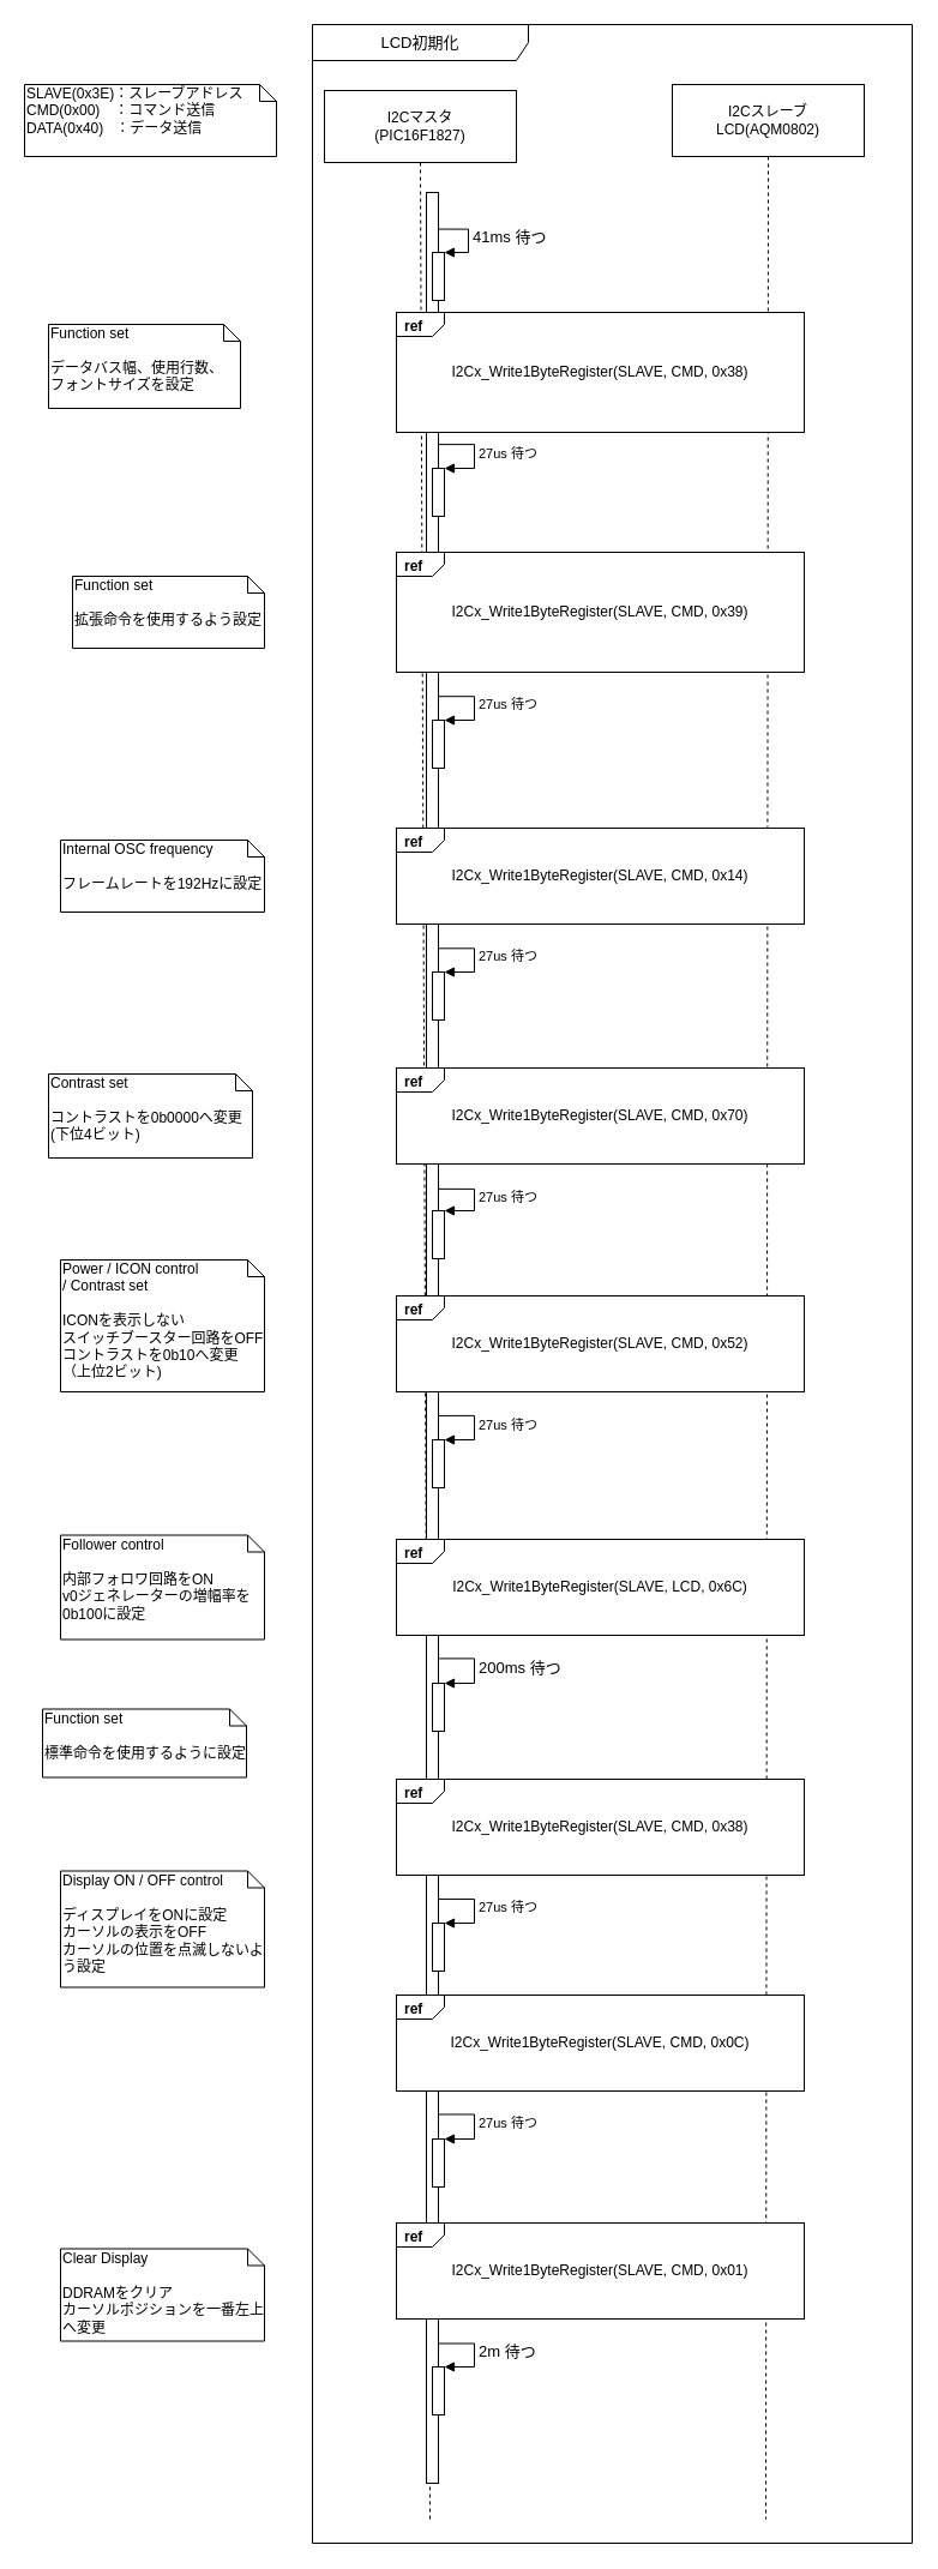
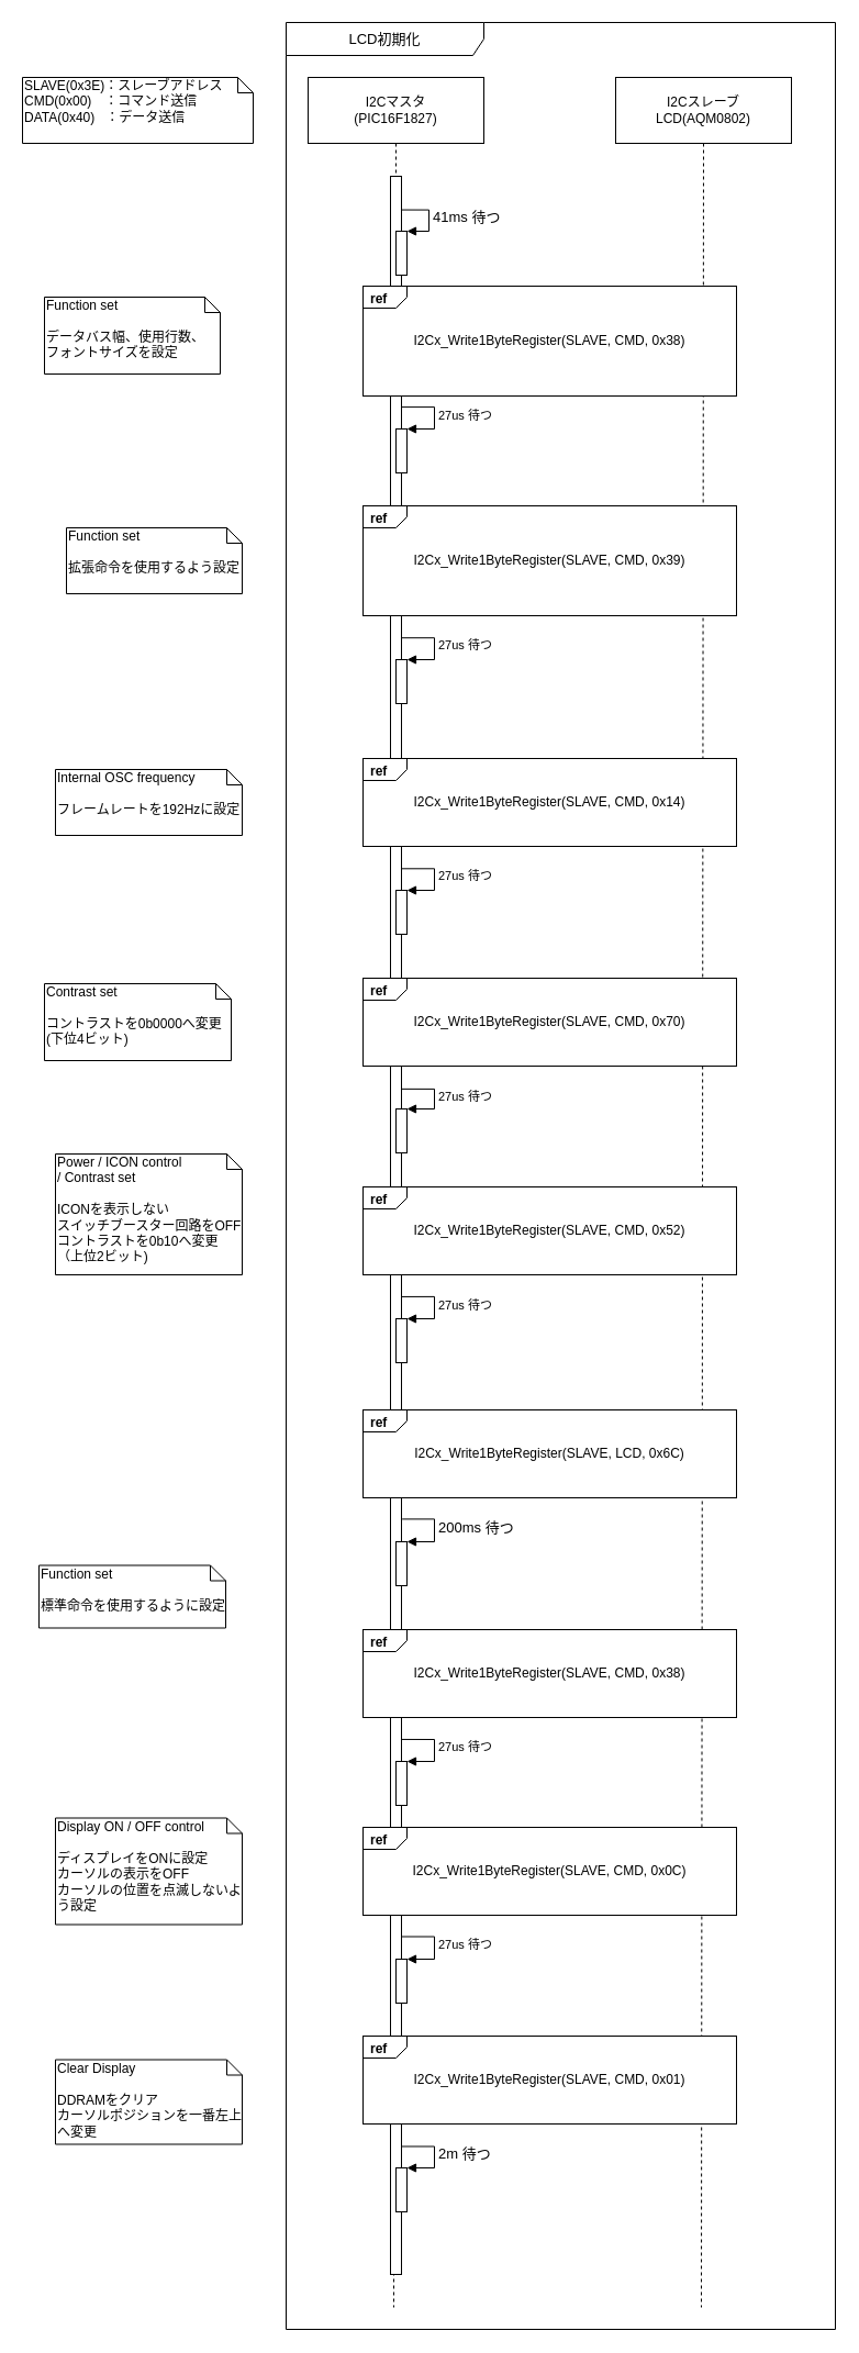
  <mxCell id="0" />
  <mxCell id="1" parent="0" />
  <mxCell id="2" value="LCD初期化" style="shape=umlFrame;whiteSpace=wrap;html=1;fontSize=13;width=180;height=30;" vertex="1" parent="1"><mxGeometry x="260" y="20" width="500" height="2100" as="geometry" /></mxCell>
- <mxCell id="3" value="I2Cマスタ&lt;br&gt;(PIC16F1827)" style="shape=rect;html=1;whiteSpace=wrap;align=center;" parent="1" vertex="1"><mxGeometry x="270" y="75" width="160" height="60" as="geometry" /></mxCell>
+ <mxCell id="3" value="I2Cマスタ&lt;br&gt;(PIC16F1827)" style="shape=rect;html=1;whiteSpace=wrap;align=center;" parent="1" vertex="1"><mxGeometry x="280" y="70" width="160" height="60" as="geometry" /></mxCell>
  <mxCell id="4" value="" style="edgeStyle=none;html=1;dashed=1;endArrow=none;align=center;verticalAlign=bottom;exitX=0.5;exitY=1;" parent="1" source="3" edge="1"><mxGeometry x="1" relative="1" as="geometry"><mxPoint x="358" y="2100" as="targetPoint" /></mxGeometry></mxCell>
  <mxCell id="5" value="I2Cスレーブ&lt;br&gt;LCD(AQM0802)" style="shape=rect;html=1;whiteSpace=wrap;align=center;" parent="1" vertex="1"><mxGeometry x="560" y="70" width="160" height="60" as="geometry" /></mxCell>
  <mxCell id="6" value="" style="edgeStyle=none;html=1;dashed=1;endArrow=none;align=center;verticalAlign=bottom;exitX=0.5;exitY=1;" parent="1" source="5" edge="1"><mxGeometry x="1" relative="1" as="geometry"><mxPoint x="638" y="2100" as="targetPoint" /><mxPoint x="640" y="130" as="sourcePoint" /></mxGeometry></mxCell>
  <mxCell id="7" value="" style="html=1;points=[];perimeter=orthogonalPerimeter;" parent="1" vertex="1"><mxGeometry x="355" y="160" width="10" height="1910" as="geometry" /></mxCell>
  <mxCell id="8" value="I2Cx_Write1ByteRegister(SLAVE, CMD, 0x38)" style="html=1;shape=mxgraph.sysml.package;labelX=40;whiteSpace=wrap;align=center;" parent="1" vertex="1"><mxGeometry x="330" y="260" width="340" height="100" as="geometry" /></mxCell>
  <mxCell id="9" value="ref" style="html=1;align=left;verticalAlign=top;labelPosition=left;verticalLabelPosition=top;labelBackgroundColor=none;spacingLeft=5;spacingTop=-2;fontStyle=1;" parent="8" connectable="0" vertex="1"><mxGeometry as="geometry" /></mxCell>
  <mxCell id="10" value="" style="html=1;points=[];perimeter=orthogonalPerimeter;" parent="1" vertex="1"><mxGeometry x="360" y="390" width="10" height="40" as="geometry" /></mxCell>
  <mxCell id="11" value="27us 待つ" style="edgeStyle=orthogonalEdgeStyle;html=1;align=left;spacingLeft=2;endArrow=block;rounded=0;entryX=1;entryY=0;exitX=0.987;exitY=0.11;exitDx=0;exitDy=0;exitPerimeter=0;" parent="1" source="7" target="10" edge="1"><mxGeometry relative="1" as="geometry"><mxPoint x="370" y="370" as="sourcePoint" /><Array as="points"><mxPoint x="395" y="370" /><mxPoint x="395" y="390" /></Array></mxGeometry></mxCell>
  <mxCell id="12" value="27us 待つ" style="edgeStyle=orthogonalEdgeStyle;html=1;align=left;spacingLeft=2;endArrow=block;rounded=0;entryX=1;entryY=0;exitX=1.004;exitY=0.22;exitDx=0;exitDy=0;exitPerimeter=0;" parent="1" source="7" target="13" edge="1"><mxGeometry relative="1" as="geometry"><mxPoint x="370" y="580" as="sourcePoint" /><Array as="points"><mxPoint x="395" y="580" /><mxPoint x="395" y="600" /></Array></mxGeometry></mxCell>
  <mxCell id="13" value="" style="html=1;points=[];perimeter=orthogonalPerimeter;" parent="1" vertex="1"><mxGeometry x="360" y="600" width="10" height="40" as="geometry" /></mxCell>
  <mxCell id="14" value="I2Cx_Write1ByteRegister(SLAVE, CMD, 0x39)" style="html=1;shape=mxgraph.sysml.package;labelX=40;whiteSpace=wrap;align=center;" parent="1" vertex="1"><mxGeometry x="330" y="460" width="340" height="100" as="geometry" /></mxCell>
  <mxCell id="15" value="ref" style="html=1;align=left;verticalAlign=top;labelPosition=left;verticalLabelPosition=top;labelBackgroundColor=none;spacingLeft=5;spacingTop=-2;fontStyle=1;" parent="14" connectable="0" vertex="1"><mxGeometry as="geometry" /></mxCell>
  <mxCell id="16" value="27us 待つ" style="edgeStyle=orthogonalEdgeStyle;html=1;align=left;spacingLeft=2;endArrow=block;rounded=0;entryX=1;entryY=0;exitX=1.01;exitY=0.33;exitDx=0;exitDy=0;exitPerimeter=0;" parent="1" source="7" target="17" edge="1"><mxGeometry relative="1" as="geometry"><mxPoint x="367" y="790" as="sourcePoint" /><Array as="points"><mxPoint x="395" y="790" /><mxPoint x="395" y="810" /></Array></mxGeometry></mxCell>
  <mxCell id="17" value="" style="html=1;points=[];perimeter=orthogonalPerimeter;" parent="1" vertex="1"><mxGeometry x="360" y="810" width="10" height="40" as="geometry" /></mxCell>
  <mxCell id="18" value="I2Cx_Write1ByteRegister(SLAVE, CMD, 0x14)" style="html=1;shape=mxgraph.sysml.package;labelX=40;whiteSpace=wrap;align=center;" parent="1" vertex="1"><mxGeometry x="330" y="690" width="340" height="80" as="geometry" /></mxCell>
  <mxCell id="19" value="ref" style="html=1;align=left;verticalAlign=top;labelPosition=left;verticalLabelPosition=top;labelBackgroundColor=none;spacingLeft=5;spacingTop=-2;fontStyle=1;" parent="18" connectable="0" vertex="1"><mxGeometry as="geometry" /></mxCell>
  <mxCell id="20" value="27us 待つ" style="edgeStyle=orthogonalEdgeStyle;html=1;align=left;spacingLeft=2;endArrow=block;rounded=0;entryX=1;entryY=0;exitX=0.981;exitY=0.435;exitDx=0;exitDy=0;exitPerimeter=0;" parent="1" source="7" target="21" edge="1"><mxGeometry relative="1" as="geometry"><mxPoint x="370" y="990" as="sourcePoint" /><Array as="points"><mxPoint x="395" y="991" /><mxPoint x="395" y="1009" /></Array></mxGeometry></mxCell>
  <mxCell id="21" value="" style="html=1;points=[];perimeter=orthogonalPerimeter;" parent="1" vertex="1"><mxGeometry x="360" y="1009" width="10" height="40" as="geometry" /></mxCell>
  <mxCell id="22" value="I2Cx_Write1ByteRegister(SLAVE, CMD, 0x70)" style="html=1;shape=mxgraph.sysml.package;labelX=40;whiteSpace=wrap;align=center;" parent="1" vertex="1"><mxGeometry x="330" y="890" width="340" height="80" as="geometry" /></mxCell>
  <mxCell id="23" value="ref" style="html=1;align=left;verticalAlign=top;labelPosition=left;verticalLabelPosition=top;labelBackgroundColor=none;spacingLeft=5;spacingTop=-2;fontStyle=1;" parent="22" connectable="0" vertex="1"><mxGeometry as="geometry" /></mxCell>
  <mxCell id="24" value="27us 待つ" style="edgeStyle=orthogonalEdgeStyle;html=1;align=left;spacingLeft=2;endArrow=block;rounded=0;entryX=1;entryY=0;exitX=1.004;exitY=0.534;exitDx=0;exitDy=0;exitPerimeter=0;" parent="1" source="7" target="25" edge="1"><mxGeometry relative="1" as="geometry"><mxPoint x="370" y="1180" as="sourcePoint" /><Array as="points"><mxPoint x="395" y="1180" /><mxPoint x="395" y="1200" /></Array></mxGeometry></mxCell>
  <mxCell id="25" value="" style="html=1;points=[];perimeter=orthogonalPerimeter;" parent="1" vertex="1"><mxGeometry x="360" y="1200" width="10" height="40" as="geometry" /></mxCell>
  <mxCell id="26" value="I2Cx_Write1ByteRegister(SLAVE, CMD, 0x52)" style="html=1;shape=mxgraph.sysml.package;labelX=40;whiteSpace=wrap;align=center;" parent="1" vertex="1"><mxGeometry x="330" y="1080" width="340" height="80" as="geometry" /></mxCell>
  <mxCell id="27" value="ref" style="html=1;align=left;verticalAlign=top;labelPosition=left;verticalLabelPosition=top;labelBackgroundColor=none;spacingLeft=5;spacingTop=-2;fontStyle=1;" parent="26" connectable="0" vertex="1"><mxGeometry as="geometry" /></mxCell>
  <mxCell id="28" value="200ms 待つ" style="edgeStyle=orthogonalEdgeStyle;html=1;align=left;spacingLeft=2;endArrow=block;rounded=0;entryX=1;entryY=0;exitX=1.066;exitY=0.64;exitDx=0;exitDy=0;exitPerimeter=0;fontSize=13;" parent="1" source="7" target="29" edge="1"><mxGeometry relative="1" as="geometry"><mxPoint x="370" y="1383" as="sourcePoint" /><Array as="points"><mxPoint x="395" y="1382" /><mxPoint x="395" y="1403" /></Array></mxGeometry></mxCell>
  <mxCell id="29" value="" style="html=1;points=[];perimeter=orthogonalPerimeter;" parent="1" vertex="1"><mxGeometry x="360" y="1403" width="10" height="40" as="geometry" /></mxCell>
  <mxCell id="30" value="I2Cx_Write1ByteRegister(SLAVE, LCD, 0x6C)" style="html=1;shape=mxgraph.sysml.package;labelX=40;whiteSpace=wrap;align=center;" parent="1" vertex="1"><mxGeometry x="330" y="1283" width="340" height="80" as="geometry" /></mxCell>
  <mxCell id="31" value="ref" style="html=1;align=left;verticalAlign=top;labelPosition=left;verticalLabelPosition=top;labelBackgroundColor=none;spacingLeft=5;spacingTop=-2;fontStyle=1;" parent="30" connectable="0" vertex="1"><mxGeometry as="geometry" /></mxCell>
  <mxCell id="32" value="27us 待つ" style="edgeStyle=orthogonalEdgeStyle;html=1;align=left;spacingLeft=2;endArrow=block;rounded=0;entryX=1;entryY=0;exitX=1.035;exitY=0.745;exitDx=0;exitDy=0;exitPerimeter=0;" parent="1" source="7" target="33" edge="1"><mxGeometry relative="1" as="geometry"><mxPoint x="370" y="1583" as="sourcePoint" /><Array as="points"><mxPoint x="395" y="1583" /><mxPoint x="395" y="1603" /></Array></mxGeometry></mxCell>
  <mxCell id="33" value="" style="html=1;points=[];perimeter=orthogonalPerimeter;" parent="1" vertex="1"><mxGeometry x="360" y="1603" width="10" height="40" as="geometry" /></mxCell>
  <mxCell id="34" value="I2Cx_Write1ByteRegister(SLAVE, CMD, 0x38)" style="html=1;shape=mxgraph.sysml.package;labelX=40;whiteSpace=wrap;align=center;" parent="1" vertex="1"><mxGeometry x="330" y="1483" width="340" height="80" as="geometry" /></mxCell>
  <mxCell id="35" value="ref" style="html=1;align=left;verticalAlign=top;labelPosition=left;verticalLabelPosition=top;labelBackgroundColor=none;spacingLeft=5;spacingTop=-2;fontStyle=1;" parent="34" connectable="0" vertex="1"><mxGeometry as="geometry" /></mxCell>
  <mxCell id="36" value="27us 待つ" style="edgeStyle=orthogonalEdgeStyle;html=1;align=left;spacingLeft=2;endArrow=block;rounded=0;entryX=1;entryY=0;exitX=0.988;exitY=0.839;exitDx=0;exitDy=0;exitPerimeter=0;" parent="1" source="7" target="37" edge="1"><mxGeometry relative="1" as="geometry"><mxPoint x="370" y="1763" as="sourcePoint" /><Array as="points"><mxPoint x="395" y="1762" /><mxPoint x="395" y="1783" /></Array></mxGeometry></mxCell>
  <mxCell id="37" value="" style="html=1;points=[];perimeter=orthogonalPerimeter;" parent="1" vertex="1"><mxGeometry x="360" y="1783" width="10" height="40" as="geometry" /></mxCell>
  <mxCell id="38" value="I2Cx_Write1ByteRegister(SLAVE, CMD, 0x0C)" style="html=1;shape=mxgraph.sysml.package;labelX=40;whiteSpace=wrap;align=center;" parent="1" vertex="1"><mxGeometry x="330" y="1663" width="340" height="80" as="geometry" /></mxCell>
  <mxCell id="39" value="ref" style="html=1;align=left;verticalAlign=top;labelPosition=left;verticalLabelPosition=top;labelBackgroundColor=none;spacingLeft=5;spacingTop=-2;fontStyle=1;" parent="38" connectable="0" vertex="1"><mxGeometry as="geometry" /></mxCell>
  <mxCell id="40" value="2m 待つ" style="edgeStyle=orthogonalEdgeStyle;html=1;align=left;spacingLeft=2;endArrow=block;rounded=0;entryX=1;entryY=0;exitX=0.957;exitY=0.939;exitDx=0;exitDy=0;exitPerimeter=0;fontSize=13;" parent="1" source="7" target="41" edge="1"><mxGeometry relative="1" as="geometry"><mxPoint x="370" y="1953" as="sourcePoint" /><Array as="points"><mxPoint x="395" y="1954" /><mxPoint x="395" y="1973" /></Array></mxGeometry></mxCell>
  <mxCell id="41" value="" style="html=1;points=[];perimeter=orthogonalPerimeter;" parent="1" vertex="1"><mxGeometry x="360" y="1973" width="10" height="40" as="geometry" /></mxCell>
  <mxCell id="42" value="I2Cx_Write1ByteRegister(SLAVE, CMD, 0x01)" style="html=1;shape=mxgraph.sysml.package;labelX=40;whiteSpace=wrap;align=center;" parent="1" vertex="1"><mxGeometry x="330" y="1853" width="340" height="80" as="geometry" /></mxCell>
  <mxCell id="43" value="ref" style="html=1;align=left;verticalAlign=top;labelPosition=left;verticalLabelPosition=top;labelBackgroundColor=none;spacingLeft=5;spacingTop=-2;fontStyle=1;" parent="42" connectable="0" vertex="1"><mxGeometry as="geometry" /></mxCell>
  <mxCell id="44" value="&lt;span style=&quot;text-align: center&quot;&gt;Function set&lt;/span&gt;&lt;br style=&quot;text-align: center&quot;&gt;&lt;br&gt;データバス幅、使用行数、&lt;br&gt;フォントサイズを設定" style="shape=note;whiteSpace=wrap;html=1;size=14;verticalAlign=top;align=left;spacingTop=-6;" parent="1" vertex="1"><mxGeometry x="40" y="270" width="160" height="70" as="geometry" /></mxCell>
  <mxCell id="45" value="&lt;span style=&quot;text-align: center&quot;&gt;Function set&lt;br&gt;&lt;/span&gt;&lt;br&gt;拡張命令を使用するよう設定" style="shape=note;whiteSpace=wrap;html=1;size=14;verticalAlign=top;align=left;spacingTop=-6;" parent="1" vertex="1"><mxGeometry x="60" y="480" width="160" height="60" as="geometry" /></mxCell>
  <mxCell id="46" value="&lt;span style=&quot;text-align: center&quot;&gt;Internal OSC frequency&lt;/span&gt;&lt;br style=&quot;text-align: center&quot;&gt;&lt;br&gt;フレームレートを192Hzに設定" style="shape=note;whiteSpace=wrap;html=1;size=14;verticalAlign=top;align=left;spacingTop=-6;" parent="1" vertex="1"><mxGeometry x="50" y="700" width="170" height="60" as="geometry" /></mxCell>
  <mxCell id="47" value="&lt;span style=&quot;text-align: center&quot;&gt;Contrast set&lt;/span&gt;&lt;br style=&quot;text-align: center&quot;&gt;&lt;br&gt;コントラストを0b0000へ変更&lt;br&gt;(下位4ビット)" style="shape=note;whiteSpace=wrap;html=1;size=14;verticalAlign=top;align=left;spacingTop=-6;" parent="1" vertex="1"><mxGeometry x="40" y="895" width="170" height="70" as="geometry" /></mxCell>
  <mxCell id="48" value="Power / ICON control&lt;br&gt;/ Contrast set&lt;br style=&quot;text-align: center&quot;&gt;&lt;br&gt;ICONを表示しない&lt;br&gt;スイッチブースター回路をOFF&lt;br&gt;コントラストを0b10へ変更&lt;br&gt;（上位2ビット)" style="shape=note;whiteSpace=wrap;html=1;size=14;verticalAlign=top;align=left;spacingTop=-6;" parent="1" vertex="1"><mxGeometry x="50" y="1050" width="170" height="110" as="geometry" /></mxCell>
- <mxCell id="49" value="&lt;span style=&quot;text-align: center&quot;&gt;Follower control&lt;br&gt;&lt;/span&gt;&lt;span style=&quot;text-align: center&quot;&gt;&lt;br&gt;内部フォロワ回路をON&lt;br&gt;&lt;/span&gt;&lt;span style=&quot;text-align: center&quot;&gt;v0ジェネレーターの増幅率を0b100に設定&lt;br&gt;&lt;/span&gt;" style="shape=note;whiteSpace=wrap;html=1;size=14;verticalAlign=top;align=left;spacingTop=-6;" parent="1" vertex="1"><mxGeometry x="50" y="1279.5" width="170" height="87" as="geometry" /></mxCell>
  <mxCell id="50" value="&lt;span style=&quot;text-align: center&quot;&gt;Function set&lt;/span&gt;&lt;span style=&quot;text-align: center&quot;&gt;&lt;br&gt;&lt;/span&gt;&lt;span style=&quot;text-align: center&quot;&gt;&lt;br&gt;&lt;/span&gt;&lt;span style=&quot;text-align: center&quot;&gt;標準命令を使用するように設定&lt;br&gt;&lt;/span&gt;" style="shape=note;whiteSpace=wrap;html=1;size=14;verticalAlign=top;align=left;spacingTop=-6;" parent="1" vertex="1"><mxGeometry x="35" y="1424.5" width="170" height="57" as="geometry" /></mxCell>
- <mxCell id="51" value="&lt;span style=&quot;text-align: center&quot;&gt;Display ON / OFF control&lt;/span&gt;&lt;br style=&quot;text-align: center&quot;&gt;&lt;span style=&quot;text-align: center&quot;&gt;&lt;br&gt;ディスプレイをONに設定&lt;br&gt;カーソルの表示をOFF&lt;br&gt;カーソルの位置を点滅しないよう設定&lt;br&gt;&lt;/span&gt;" style="shape=note;whiteSpace=wrap;html=1;size=14;verticalAlign=top;align=left;spacingTop=-6;" parent="1" vertex="1"><mxGeometry x="50" y="1559.5" width="170" height="97" as="geometry" /></mxCell>
+ <mxCell id="51" value="&lt;span style=&quot;text-align: center&quot;&gt;Display ON / OFF control&lt;/span&gt;&lt;br style=&quot;text-align: center&quot;&gt;&lt;span style=&quot;text-align: center&quot;&gt;&lt;br&gt;ディスプレイをONに設定&lt;br&gt;カーソルの表示をOFF&lt;br&gt;カーソルの位置を点滅しないよう設定&lt;br&gt;&lt;/span&gt;" style="shape=note;whiteSpace=wrap;html=1;size=14;verticalAlign=top;align=left;spacingTop=-6;" parent="1" vertex="1"><mxGeometry x="50" y="1654.5" width="170" height="97" as="geometry" /></mxCell>
  <mxCell id="52" value="&lt;span style=&quot;text-align: center&quot;&gt;Clear Display&lt;br&gt;&lt;br&gt;DDRAMをクリア&lt;br&gt;カーソルポジションを一番左上へ変更&lt;br&gt;&lt;/span&gt;" style="shape=note;whiteSpace=wrap;html=1;size=14;verticalAlign=top;align=left;spacingTop=-6;" parent="1" vertex="1"><mxGeometry x="50" y="1874.5" width="170" height="77" as="geometry" /></mxCell>
  <mxCell id="53" value="" style="html=1;points=[];perimeter=orthogonalPerimeter;" parent="1" vertex="1"><mxGeometry x="360" y="210" width="10" height="40" as="geometry" /></mxCell>
  <mxCell id="54" value="41ms 待つ" style="edgeStyle=orthogonalEdgeStyle;html=1;align=left;spacingLeft=2;endArrow=block;rounded=0;entryX=1;entryY=0;exitX=0.979;exitY=0.016;exitDx=0;exitDy=0;exitPerimeter=0;fontSize=13;" parent="1" source="7" target="53" edge="1"><mxGeometry relative="1" as="geometry"><mxPoint x="365" y="190" as="sourcePoint" /><Array as="points"><mxPoint x="390" y="191" /><mxPoint x="390" y="210" /></Array></mxGeometry></mxCell>
  <mxCell id="55" value="SLAVE(0x3E)：スレーブアドレス&lt;br&gt;CMD(0x00)　：コマンド送信&lt;br&gt;DATA(0x40)&amp;nbsp; &amp;nbsp;：データ送信" style="shape=note;whiteSpace=wrap;html=1;size=14;verticalAlign=top;align=left;spacingTop=-6;" vertex="1" parent="1"><mxGeometry x="20" y="70" width="210" height="60" as="geometry" /></mxCell>
